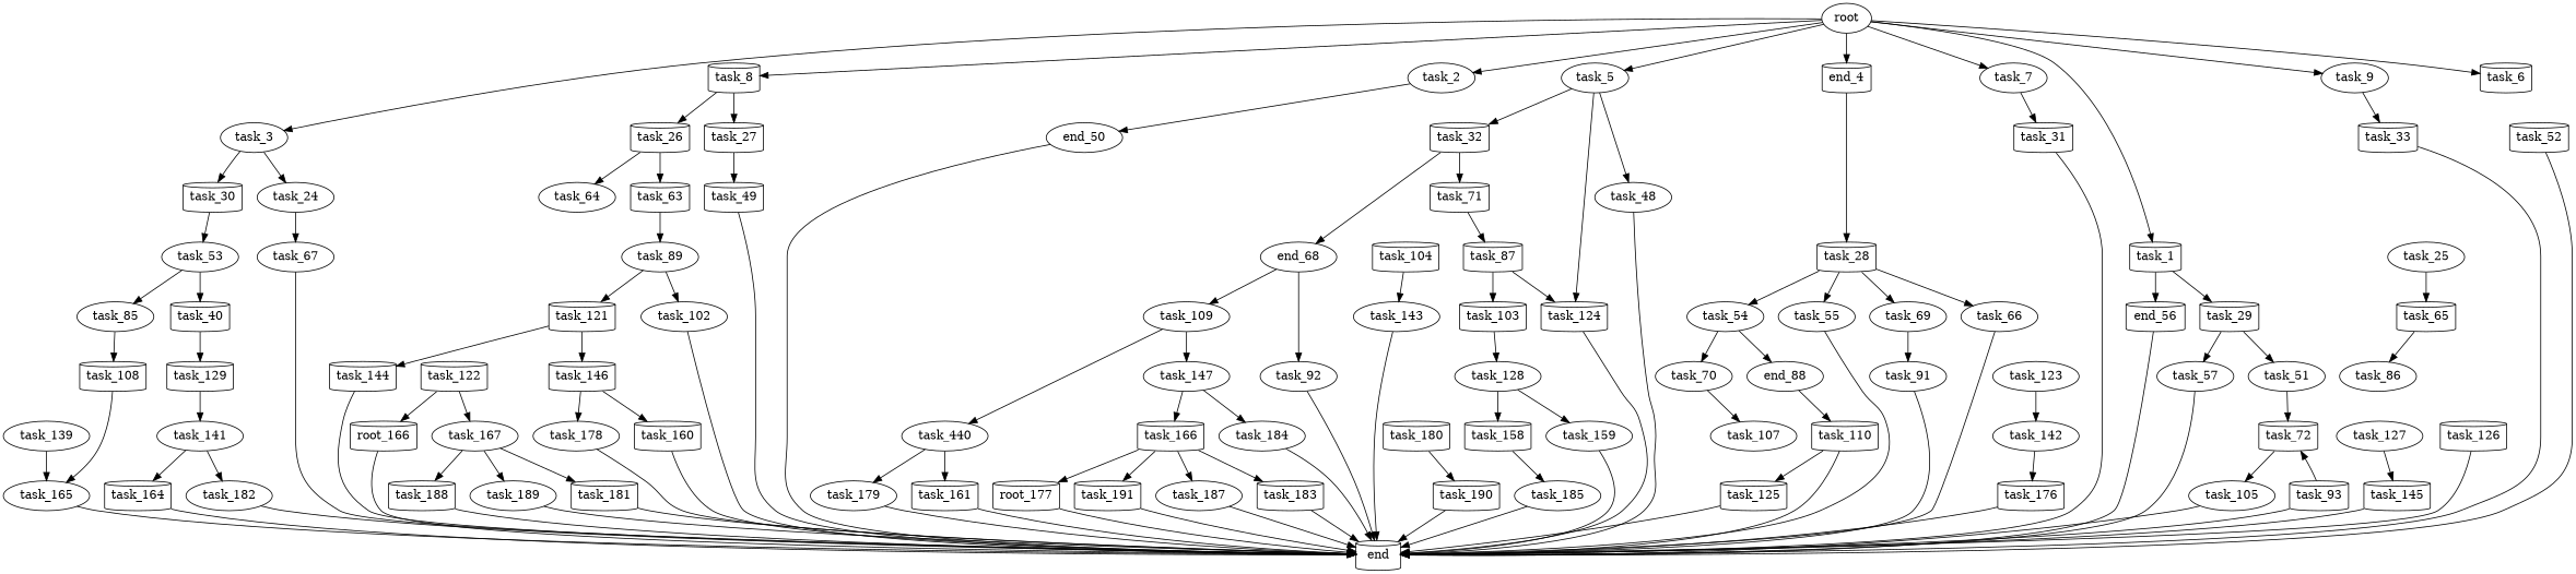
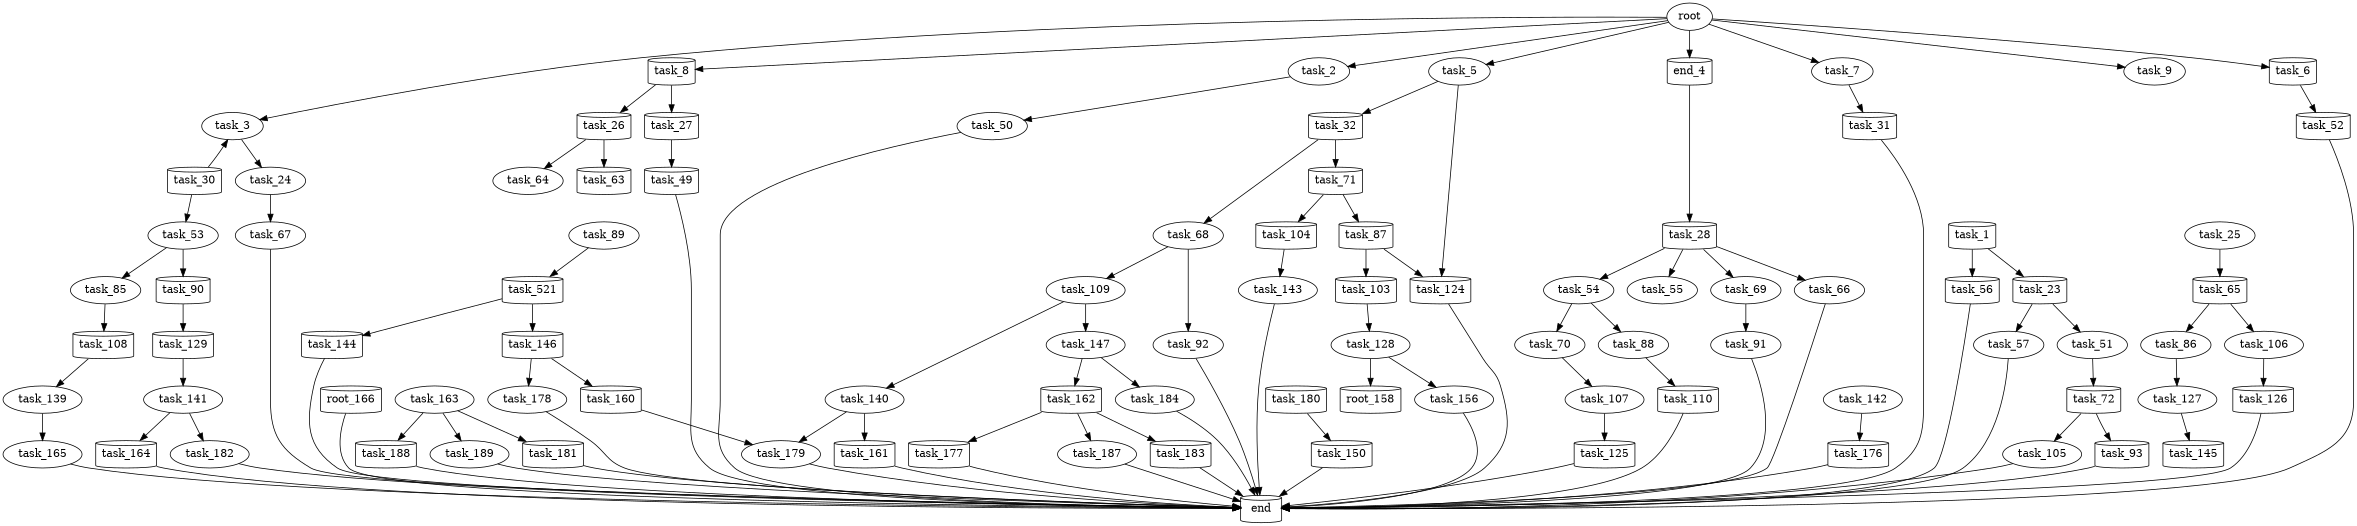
  digraph {
    node [shape=ellipse]
    task_129 [shape=cylinder]
    task_141
    task_182
    task_164 [shape=cylinder]
    task_27 [shape=cylinder]
    task_49 [shape=cylinder]
    end [shape=cylinder]
-   task_68 [label=end_68]
+   task_68
    task_109
    task_92
    task_147
-   task_140 [label=task_440]
-   task_50 [label=end_50]
+   task_140
+   task_50
    task_181 [shape=cylinder]
-   task_185
    task_187
    task_5
-   task_48
    task_32 [shape=cylinder]
    task_124 [shape=cylinder]
    task_71 [shape=cylinder]
    task_65 [shape=cylinder]
    task_25
    n24 [label=end_4 shape=cylinder]
    task_28 [shape=cylinder]
    task_55
    task_54
    task_69
    task_66
-   task_121 [shape=cylinder]
+   task_121 [shape=cylinder label=task_521]
    task_144 [shape=cylinder]
    task_146 [shape=cylinder]
    task_160 [shape=cylinder]
    task_178
    task_125 [shape=cylinder]
-   task_162 [shape=cylinder label=task_166]
+   task_162 [shape=cylinder]
    task_184
    task_183 [shape=cylinder]
-   task_177 [shape=cylinder label=root_177]
-   task_191 [shape=cylinder]
-   task_90 [shape=cylinder label=task_40]
-   task_190 [shape=cylinder]
+   task_177 [shape=cylinder]
+   task_90 [shape=cylinder]
+   task_190 [shape=cylinder label=task_150]
    task_143
    task_26 [shape=cylinder]
    task_64
    task_63 [shape=cylinder]
    task_89
    task_103 [shape=cylinder]
    task_128
-   task_158 [shape=cylinder]
-   task_159
+   task_158 [shape=cylinder label=root_158]
+   task_159 [label=task_156]
    task_31 [shape=cylinder]
    task_72 [shape=cylinder]
    task_51
    task_105
    task_93 [shape=cylinder]
-   task_88 [label=end_88]
+   task_88
    task_70
    task_91
    task_110 [shape=cylinder]
-   task_33 [shape=cylinder]
    task_9
    task_107
-   task_56 [shape=cylinder label=end_56]
+   task_56 [shape=cylinder]
    task_176 [shape=cylinder]
    task_142
-   task_102
    task_8 [shape=cylinder]
    task_86
    task_127
    task_145 [shape=cylinder]
    task_179
    n73 [label=root_166 shape=cylinder]
    task_57
    task_188 [shape=cylinder]
    task_52 [shape=cylinder]
    task_180 [shape=cylinder]
    task_24
    task_67
    task_108 [shape=cylinder]
    task_85
    task_139
    task_104 [shape=cylinder]
    task_126 [shape=cylinder]
+   task_106
    task_161 [shape=cylinder]
    task_6 [shape=cylinder]
    task_3
    task_30 [shape=cylinder]
    task_53
-   task_123
-   task_122 [shape=cylinder]
-   task_163 [label=task_167]
+   task_163
    task_165
    task_87 [shape=cylinder]
    task_189
    task_2
    task_1 [shape=cylinder]
-   task_29 [shape=cylinder]
+   task_29 [shape=cylinder label=task_23]
    task_7
    root
    task_129 -> task_141
    task_141 -> task_182
    task_141 -> task_164
    task_182 -> end
    task_164 -> end
    task_27 -> task_49
    task_49 -> end
    task_68 -> task_109
    task_68 -> task_92
    task_109 -> task_147
    task_109 -> task_140
    task_92 -> end
    task_147 -> task_162
    task_147 -> task_184
    task_140 -> task_179
    task_140 -> task_161
    task_50 -> end
    task_181 -> end
-   task_185 -> end
    task_187 -> end
-   task_5 -> task_48
    task_5 -> task_32
    task_5 -> task_124
-   task_48 -> end
    task_32 -> task_68
    task_32 -> task_71
    task_124 -> end
+   task_71 -> task_104
    task_71 -> task_87
    task_65 -> task_86
+   task_65 -> task_106
    task_25 -> task_65
    n24 -> task_28
    task_28 -> task_55
    task_28 -> task_54
    task_28 -> task_69
    task_28 -> task_66
-   task_55 -> end
    task_54 -> task_88
    task_54 -> task_70
    task_69 -> task_91
    task_66 -> end
    task_121 -> task_144
    task_121 -> task_146
    task_144 -> end
    task_146 -> task_160
    task_146 -> task_178
-   task_160 -> end
+   task_160 -> task_179
    task_178 -> end
    task_125 -> end
    task_162 -> task_187
    task_162 -> task_183
    task_162 -> task_177
-   task_162 -> task_191
    task_184 -> end
    task_183 -> end
    task_177 -> end
-   task_191 -> end
    task_90 -> task_129
    task_190 -> end
    task_143 -> end
    task_26 -> task_64
    task_26 -> task_63
-   task_63 -> task_89
    task_89 -> task_121
-   task_89 -> task_102
    task_103 -> task_128
    task_128 -> task_158
    task_128 -> task_159
-   task_158 -> task_185
    task_159 -> end
    task_31 -> end
    task_72 -> task_105
-   task_93 -> task_72
+   task_72 -> task_93
    task_51 -> task_72
    task_105 -> end
    task_93 -> end
    task_88 -> task_110
    task_70 -> task_107
    task_91 -> end
    task_110 -> end
-   task_33 -> end
-   task_9 -> task_33
-   task_110 -> task_125
+   task_107 -> task_125
    task_56 -> end
    task_176 -> end
    task_142 -> task_176
-   task_102 -> end
    task_8 -> task_27
    task_8 -> task_26
+   task_86 -> task_127
    task_127 -> task_145
-   task_145 -> end
    task_179 -> end
    n73 -> end
    task_57 -> end
    task_188 -> end
    task_52 -> end
    task_180 -> task_190
    task_24 -> task_67
    task_67 -> end
-   task_108 -> task_165
+   task_108 -> task_139
    task_85 -> task_108
    task_139 -> task_165
    task_104 -> task_143
    task_126 -> end
+   task_106 -> task_126
    task_161 -> end
+   task_6 -> task_52
    task_3 -> task_24
-   task_3 -> task_30
+   task_30 -> task_3
    task_30 -> task_53
    task_53 -> task_90
    task_53 -> task_85
-   task_123 -> task_142
-   task_122 -> n73
-   task_122 -> task_163
    task_163 -> task_181
    task_163 -> task_188
    task_163 -> task_189
    task_165 -> end
    task_87 -> task_124
    task_87 -> task_103
    task_189 -> end
    task_2 -> task_50
    task_1 -> task_56
    task_1 -> task_29
    task_29 -> task_51
    task_29 -> task_57
    task_7 -> task_31
    root -> task_5
    root -> n24
    root -> task_9
    root -> task_8
    root -> task_6
    root -> task_3
    root -> task_2
-   root -> task_1
    root -> task_7
  }
